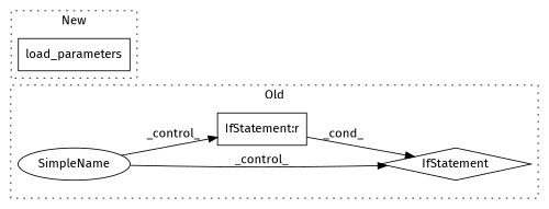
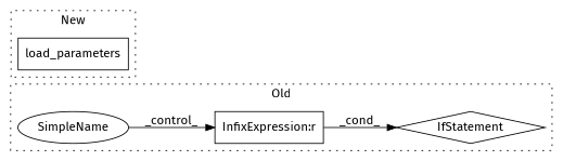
  digraph {
    rankdir=LR
    fontname="Fira Sans"
    node [shape=box fontname="Fira Sans"]
    edge [fontname="Fira Sans"]
    n1 [a=25 l="4,2" label=IfStatement s="7863,7884" shape=diamond]
    n2 [a=42 label=SimpleName shape=ellipse]
-   n3 [a=27 l=4 label="IfStatement:r" s=7874]
+   n3 [a=27 l=4 label="InfixExpression:r" s=7874]
    n4 [a=32 l="16,1" label=load_parameters s="7718,7758"]
    subgraph cluster_1 {
      label=Old
      style=dotted
      n1
      n2
      n3
    }
    subgraph cluster_2 {
      label=New
      style=dotted
      n4
    }
-   n2 -> n1 [label=_control_]
    n2 -> n3 [label=_control_]
    n3 -> n1 [label=_cond_]
  }
